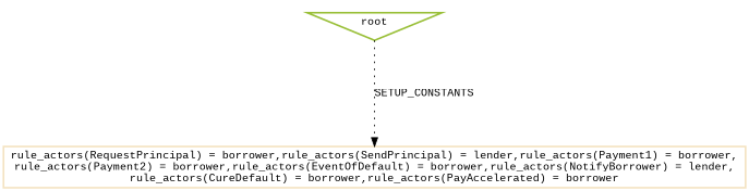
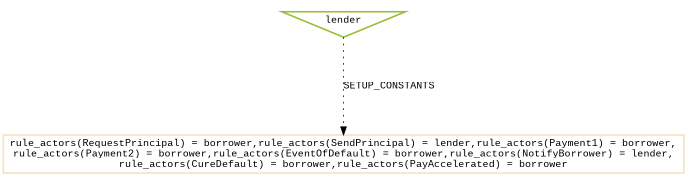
  digraph {
    nodesep=1.5
    ranksep=1.5
    fontname="Liberation Mono"
    node [fontsize=12 penwidth=2 fontname="Liberation Mono"]
-   n1 [color="#99BF38" label=root shape=invtriangle]
+   n1 [color="#99BF38" label=lender shape=invtriangle]
    n2 [color="#F4E3C1" label="rule_actors(RequestPrincipal) = borrower,rule_actors(SendPrincipal) = lender,rule_actors(Payment1) = borrower,\nrule_actors(Payment2) = borrower,rule_actors(EventOfDefault) = borrower,rule_actors(NotifyBorrower) = lender,\nrule_actors(CureDefault) = borrower,rule_actors(PayAccelerated) = borrower" shape=box]
    n1 -> n2 [color=black fontsize=12 label=SETUP_CONSTANTS style=dotted fontname="Liberation Mono"]
  }
